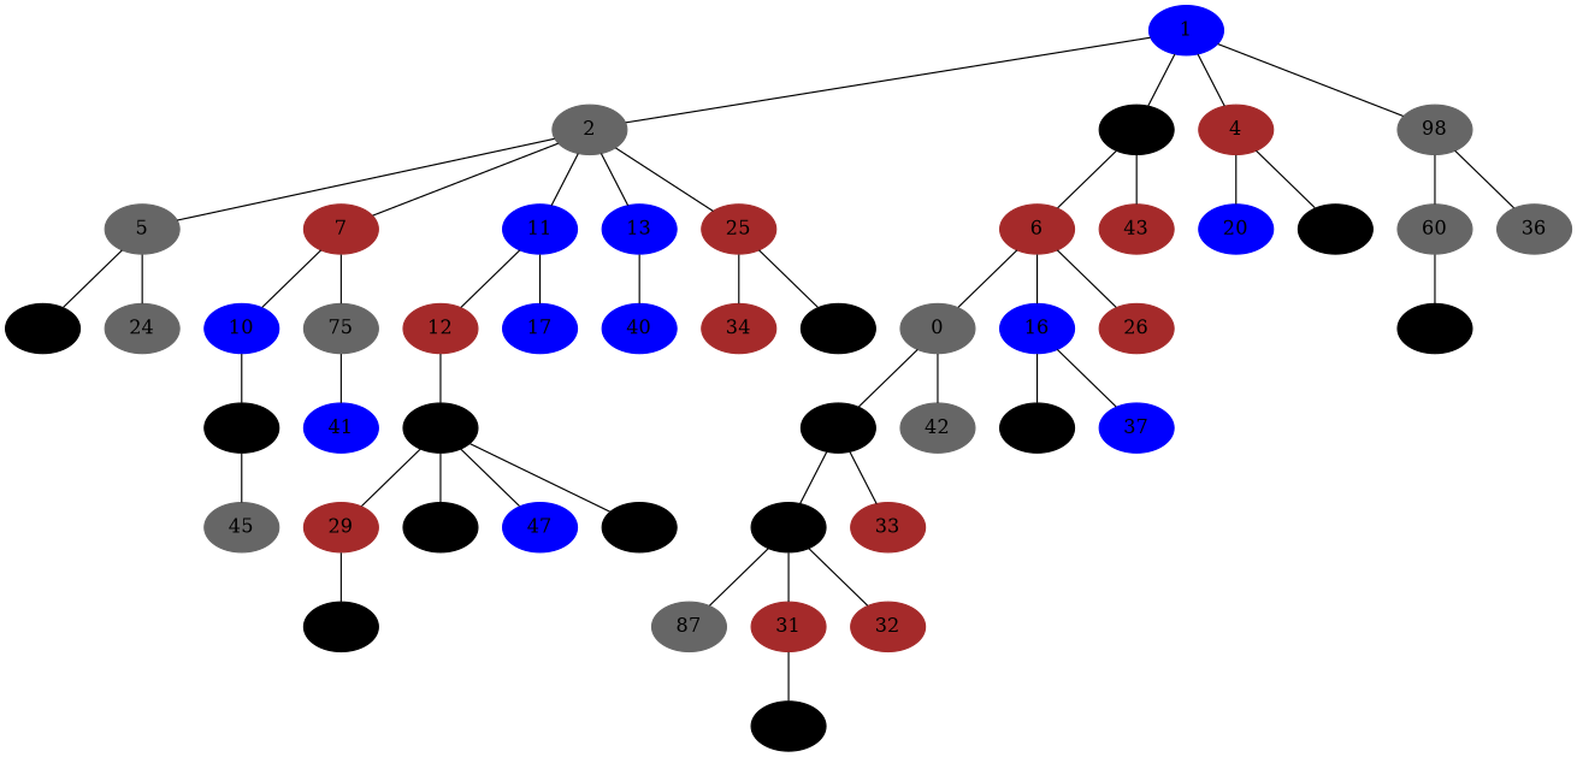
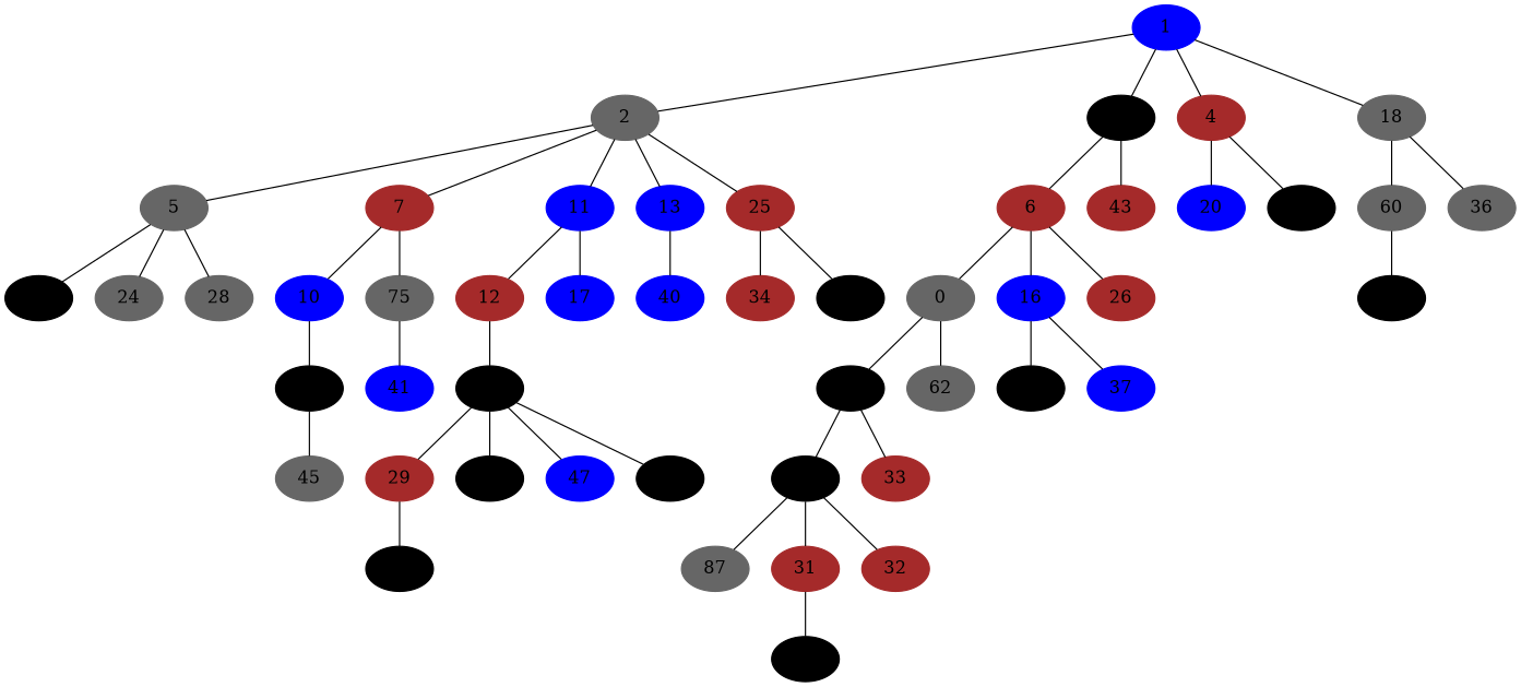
  graph {
    node [color=black style=filled]
    edge [weight=1.0]
    1 [color=blue]
    2 [color=gray40]
    3
    4 [color=brown]
-   18 [color=gray40 label=98]
+   18 [color=gray40]
    5 [color=gray40]
    7 [color=brown]
    11 [color=blue]
    13 [color=blue]
    25 [color=brown]
    6 [color=brown]
    43 [color=brown]
    20 [color=blue]
    46
    n15 [color=gray40 label=60]
    36 [color=gray40]
    14
    24 [color=gray40]
+   28 [color=gray40]
    10 [color=blue]
    n21 [color=gray40 label=75]
    12 [color=brown]
    17 [color=blue]
    40 [color=blue]
    34 [color=brown]
    39
    n27 [color=gray40 label=0]
    16 [color=blue]
    26 [color=brown]
    9
-   42 [color=gray40]
+   42 [color=gray40 label=62]
    19
    37 [color=blue]
    21
    41 [color=blue]
    23
    33 [color=brown]
    n38 [color=gray40 label=87]
    31 [color=brown]
    32 [color=brown]
    45 [color=gray40]
    22
    29 [color=brown]
    35
    47 [color=blue]
    49
    44
    38
    48
    1 -- 2
    1 -- 3
    1 -- 4
    1 -- 18
    2 -- 5
    2 -- 7
    2 -- 11
    2 -- 13
    2 -- 25
    3 -- 6
    3 -- 43
    4 -- 20
    4 -- 46
    18 -- n15
    18 -- 36
    5 -- 14
    5 -- 24
+   5 -- 28
    7 -- 10
    7 -- n21 [weight=2.0]
    11 -- 12
    11 -- 17
    13 -- 40 [weight=2.0]
    25 -- 34
    25 -- 39
    6 -- n27
    6 -- 16
    6 -- 26 [weight=2.0]
    n15 -- 44
    10 -- 21
    n21 -- 41
    12 -- 22 [weight=2.0]
    n27 -- 9
    n27 -- 42
    16 -- 19
    16 -- 37
    9 -- 23
    9 -- 33
    21 -- 45
    23 -- n38
    23 -- 31
    23 -- 32
    31 -- 48
    22 -- 29
    22 -- 35
    22 -- 47
    22 -- 49
    29 -- 38 [weight=2.0]
  }
